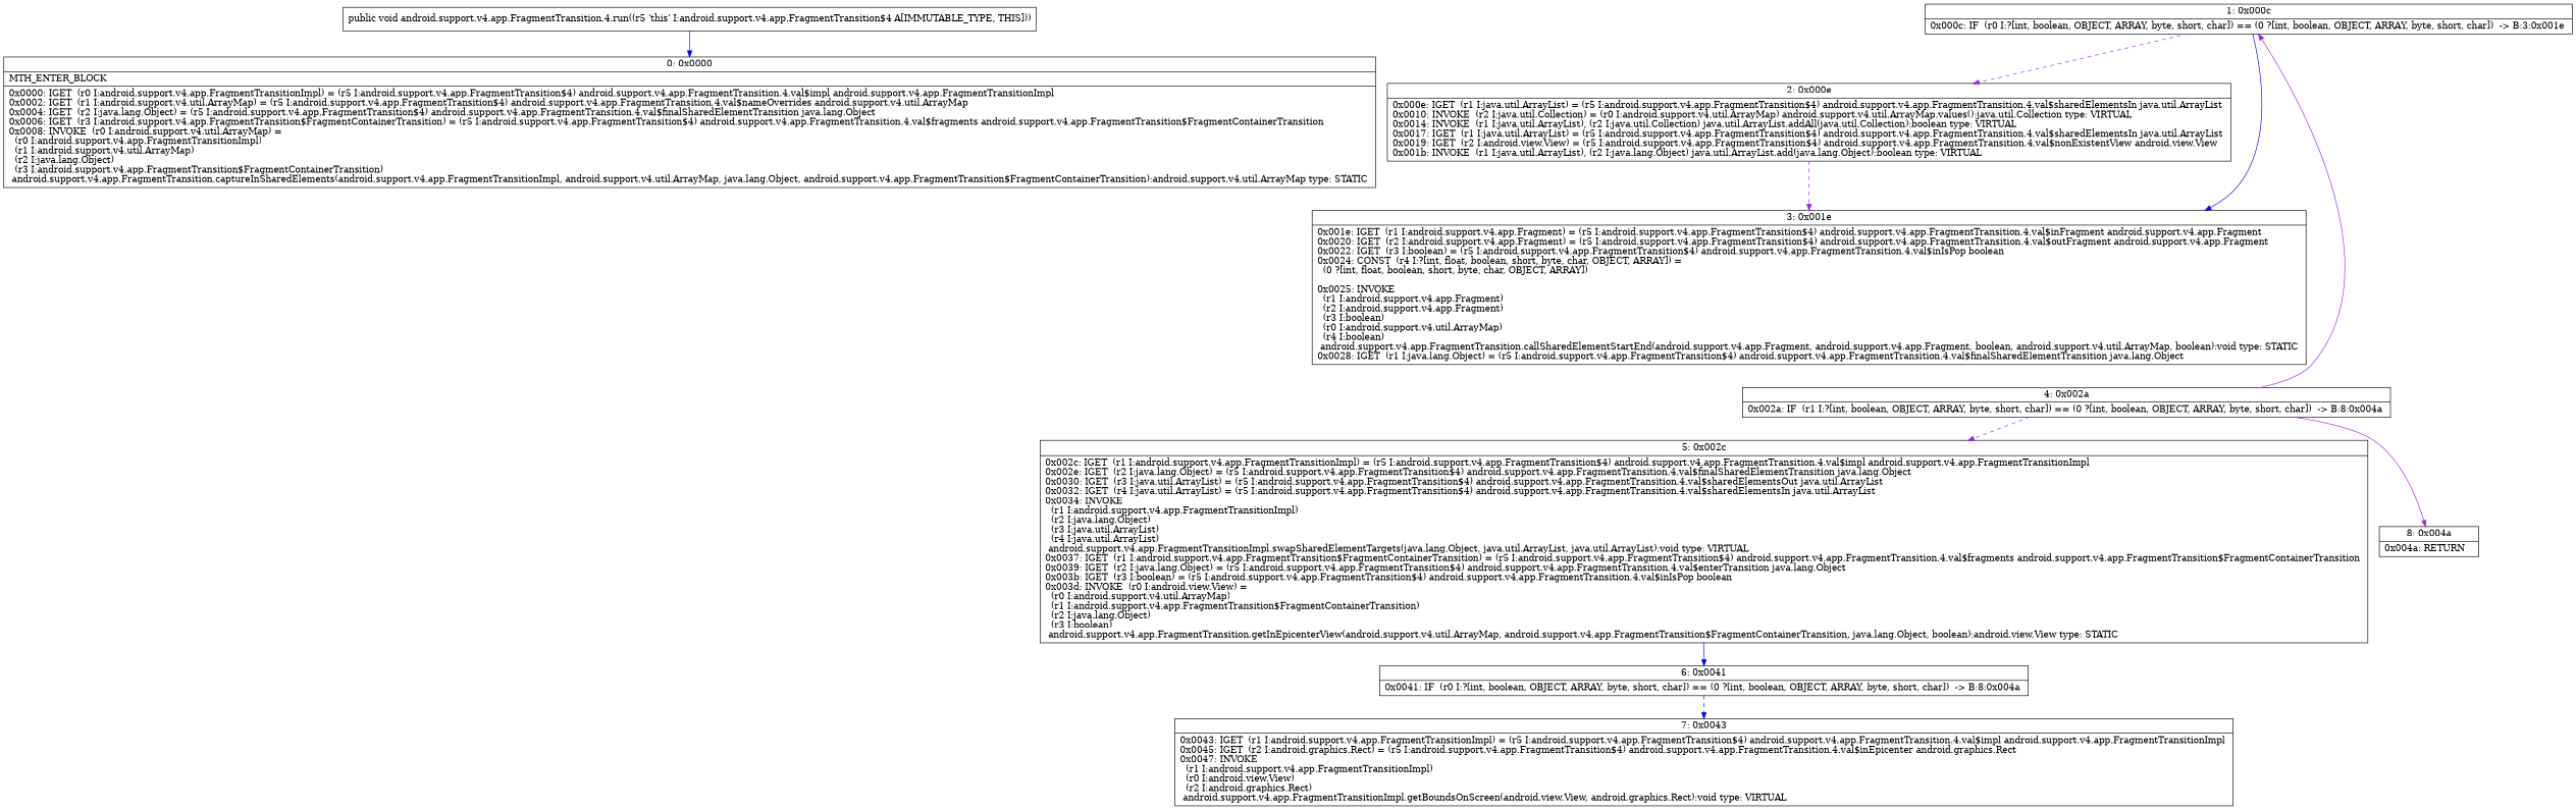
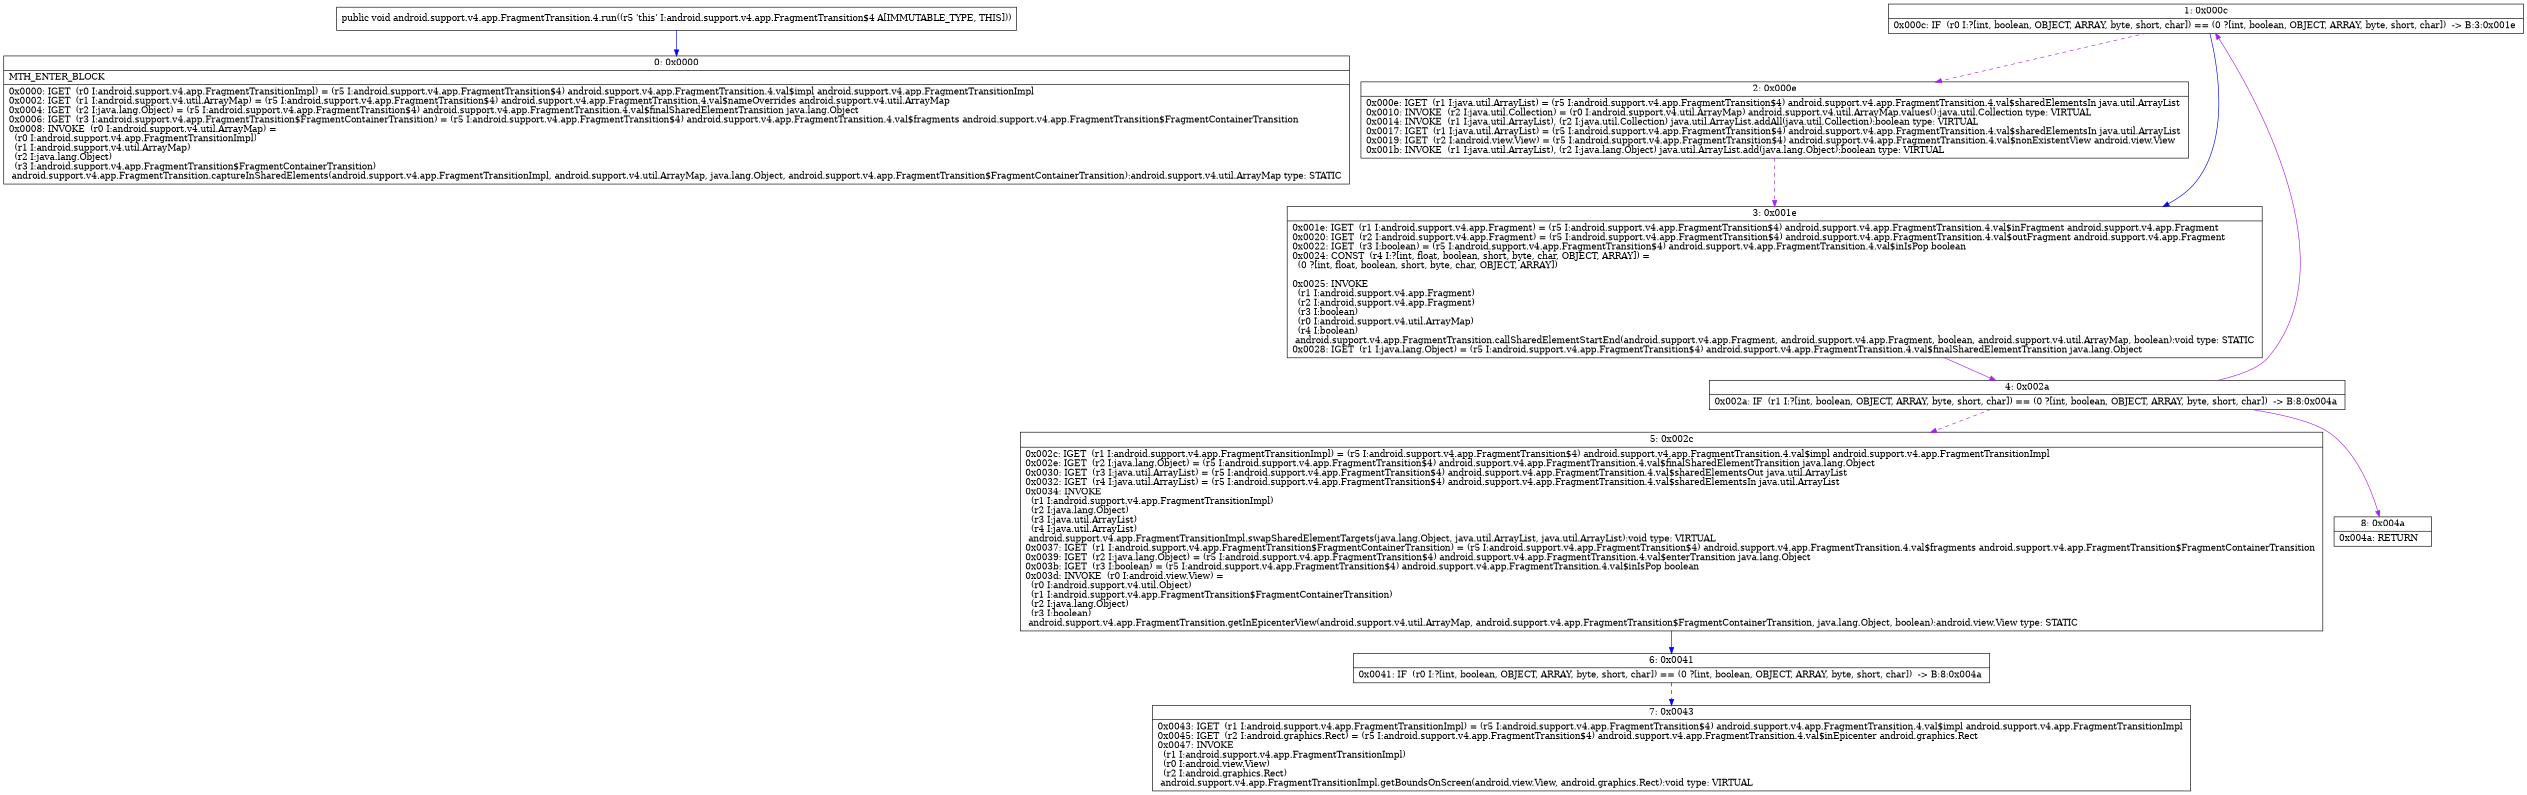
  digraph {
    node [shape=record]
    edge [color=purple]
    n1 [label="{0\:\ 0x0000|MTH_ENTER_BLOCK\l|0x0000: IGET  (r0 I:android.support.v4.app.FragmentTransitionImpl) = (r5 I:android.support.v4.app.FragmentTransition$4) android.support.v4.app.FragmentTransition.4.val$impl android.support.v4.app.FragmentTransitionImpl \l0x0002: IGET  (r1 I:android.support.v4.util.ArrayMap) = (r5 I:android.support.v4.app.FragmentTransition$4) android.support.v4.app.FragmentTransition.4.val$nameOverrides android.support.v4.util.ArrayMap \l0x0004: IGET  (r2 I:java.lang.Object) = (r5 I:android.support.v4.app.FragmentTransition$4) android.support.v4.app.FragmentTransition.4.val$finalSharedElementTransition java.lang.Object \l0x0006: IGET  (r3 I:android.support.v4.app.FragmentTransition$FragmentContainerTransition) = (r5 I:android.support.v4.app.FragmentTransition$4) android.support.v4.app.FragmentTransition.4.val$fragments android.support.v4.app.FragmentTransition$FragmentContainerTransition \l0x0008: INVOKE  (r0 I:android.support.v4.util.ArrayMap) = \l  (r0 I:android.support.v4.app.FragmentTransitionImpl)\l  (r1 I:android.support.v4.util.ArrayMap)\l  (r2 I:java.lang.Object)\l  (r3 I:android.support.v4.app.FragmentTransition$FragmentContainerTransition)\l android.support.v4.app.FragmentTransition.captureInSharedElements(android.support.v4.app.FragmentTransitionImpl, android.support.v4.util.ArrayMap, java.lang.Object, android.support.v4.app.FragmentTransition$FragmentContainerTransition):android.support.v4.util.ArrayMap type: STATIC \l}"]
    n2 [label="{1\:\ 0x000c|0x000c: IF  (r0 I:?[int, boolean, OBJECT, ARRAY, byte, short, char]) == (0 ?[int, boolean, OBJECT, ARRAY, byte, short, char])  \-\> B:3:0x001e \l}"]
    n3 [label="{2\:\ 0x000e|0x000e: IGET  (r1 I:java.util.ArrayList) = (r5 I:android.support.v4.app.FragmentTransition$4) android.support.v4.app.FragmentTransition.4.val$sharedElementsIn java.util.ArrayList \l0x0010: INVOKE  (r2 I:java.util.Collection) = (r0 I:android.support.v4.util.ArrayMap) android.support.v4.util.ArrayMap.values():java.util.Collection type: VIRTUAL \l0x0014: INVOKE  (r1 I:java.util.ArrayList), (r2 I:java.util.Collection) java.util.ArrayList.addAll(java.util.Collection):boolean type: VIRTUAL \l0x0017: IGET  (r1 I:java.util.ArrayList) = (r5 I:android.support.v4.app.FragmentTransition$4) android.support.v4.app.FragmentTransition.4.val$sharedElementsIn java.util.ArrayList \l0x0019: IGET  (r2 I:android.view.View) = (r5 I:android.support.v4.app.FragmentTransition$4) android.support.v4.app.FragmentTransition.4.val$nonExistentView android.view.View \l0x001b: INVOKE  (r1 I:java.util.ArrayList), (r2 I:java.lang.Object) java.util.ArrayList.add(java.lang.Object):boolean type: VIRTUAL \l}"]
    n4 [label="{3\:\ 0x001e|0x001e: IGET  (r1 I:android.support.v4.app.Fragment) = (r5 I:android.support.v4.app.FragmentTransition$4) android.support.v4.app.FragmentTransition.4.val$inFragment android.support.v4.app.Fragment \l0x0020: IGET  (r2 I:android.support.v4.app.Fragment) = (r5 I:android.support.v4.app.FragmentTransition$4) android.support.v4.app.FragmentTransition.4.val$outFragment android.support.v4.app.Fragment \l0x0022: IGET  (r3 I:boolean) = (r5 I:android.support.v4.app.FragmentTransition$4) android.support.v4.app.FragmentTransition.4.val$inIsPop boolean \l0x0024: CONST  (r4 I:?[int, float, boolean, short, byte, char, OBJECT, ARRAY]) = \l  (0 ?[int, float, boolean, short, byte, char, OBJECT, ARRAY])\l \l0x0025: INVOKE  \l  (r1 I:android.support.v4.app.Fragment)\l  (r2 I:android.support.v4.app.Fragment)\l  (r3 I:boolean)\l  (r0 I:android.support.v4.util.ArrayMap)\l  (r4 I:boolean)\l android.support.v4.app.FragmentTransition.callSharedElementStartEnd(android.support.v4.app.Fragment, android.support.v4.app.Fragment, boolean, android.support.v4.util.ArrayMap, boolean):void type: STATIC \l0x0028: IGET  (r1 I:java.lang.Object) = (r5 I:android.support.v4.app.FragmentTransition$4) android.support.v4.app.FragmentTransition.4.val$finalSharedElementTransition java.lang.Object \l}"]
    n5 [label="{4\:\ 0x002a|0x002a: IF  (r1 I:?[int, boolean, OBJECT, ARRAY, byte, short, char]) == (0 ?[int, boolean, OBJECT, ARRAY, byte, short, char])  \-\> B:8:0x004a \l}"]
-   n6 [label="{5\:\ 0x002c|0x002c: IGET  (r1 I:android.support.v4.app.FragmentTransitionImpl) = (r5 I:android.support.v4.app.FragmentTransition$4) android.support.v4.app.FragmentTransition.4.val$impl android.support.v4.app.FragmentTransitionImpl \l0x002e: IGET  (r2 I:java.lang.Object) = (r5 I:android.support.v4.app.FragmentTransition$4) android.support.v4.app.FragmentTransition.4.val$finalSharedElementTransition java.lang.Object \l0x0030: IGET  (r3 I:java.util.ArrayList) = (r5 I:android.support.v4.app.FragmentTransition$4) android.support.v4.app.FragmentTransition.4.val$sharedElementsOut java.util.ArrayList \l0x0032: IGET  (r4 I:java.util.ArrayList) = (r5 I:android.support.v4.app.FragmentTransition$4) android.support.v4.app.FragmentTransition.4.val$sharedElementsIn java.util.ArrayList \l0x0034: INVOKE  \l  (r1 I:android.support.v4.app.FragmentTransitionImpl)\l  (r2 I:java.lang.Object)\l  (r3 I:java.util.ArrayList)\l  (r4 I:java.util.ArrayList)\l android.support.v4.app.FragmentTransitionImpl.swapSharedElementTargets(java.lang.Object, java.util.ArrayList, java.util.ArrayList):void type: VIRTUAL \l0x0037: IGET  (r1 I:android.support.v4.app.FragmentTransition$FragmentContainerTransition) = (r5 I:android.support.v4.app.FragmentTransition$4) android.support.v4.app.FragmentTransition.4.val$fragments android.support.v4.app.FragmentTransition$FragmentContainerTransition \l0x0039: IGET  (r2 I:java.lang.Object) = (r5 I:android.support.v4.app.FragmentTransition$4) android.support.v4.app.FragmentTransition.4.val$enterTransition java.lang.Object \l0x003b: IGET  (r3 I:boolean) = (r5 I:android.support.v4.app.FragmentTransition$4) android.support.v4.app.FragmentTransition.4.val$inIsPop boolean \l0x003d: INVOKE  (r0 I:android.view.View) = \l  (r0 I:android.support.v4.util.ArrayMap)\l  (r1 I:android.support.v4.app.FragmentTransition$FragmentContainerTransition)\l  (r2 I:java.lang.Object)\l  (r3 I:boolean)\l android.support.v4.app.FragmentTransition.getInEpicenterView(android.support.v4.util.ArrayMap, android.support.v4.app.FragmentTransition$FragmentContainerTransition, java.lang.Object, boolean):android.view.View type: STATIC \l}"]
+   n6 [label="{5\:\ 0x002c|0x002c: IGET  (r1 I:android.support.v4.app.FragmentTransitionImpl) = (r5 I:android.support.v4.app.FragmentTransition$4) android.support.v4.app.FragmentTransition.4.val$impl android.support.v4.app.FragmentTransitionImpl \l0x002e: IGET  (r2 I:java.lang.Object) = (r5 I:android.support.v4.app.FragmentTransition$4) android.support.v4.app.FragmentTransition.4.val$finalSharedElementTransition java.lang.Object \l0x0030: IGET  (r3 I:java.util.ArrayList) = (r5 I:android.support.v4.app.FragmentTransition$4) android.support.v4.app.FragmentTransition.4.val$sharedElementsOut java.util.ArrayList \l0x0032: IGET  (r4 I:java.util.ArrayList) = (r5 I:android.support.v4.app.FragmentTransition$4) android.support.v4.app.FragmentTransition.4.val$sharedElementsIn java.util.ArrayList \l0x0034: INVOKE  \l  (r1 I:android.support.v4.app.FragmentTransitionImpl)\l  (r2 I:java.lang.Object)\l  (r3 I:java.util.ArrayList)\l  (r4 I:java.util.ArrayList)\l android.support.v4.app.FragmentTransitionImpl.swapSharedElementTargets(java.lang.Object, java.util.ArrayList, java.util.ArrayList):void type: VIRTUAL \l0x0037: IGET  (r1 I:android.support.v4.app.FragmentTransition$FragmentContainerTransition) = (r5 I:android.support.v4.app.FragmentTransition$4) android.support.v4.app.FragmentTransition.4.val$fragments android.support.v4.app.FragmentTransition$FragmentContainerTransition \l0x0039: IGET  (r2 I:java.lang.Object) = (r5 I:android.support.v4.app.FragmentTransition$4) android.support.v4.app.FragmentTransition.4.val$enterTransition java.lang.Object \l0x003b: IGET  (r3 I:boolean) = (r5 I:android.support.v4.app.FragmentTransition$4) android.support.v4.app.FragmentTransition.4.val$inIsPop boolean \l0x003d: INVOKE  (r0 I:android.view.View) = \l  (r0 I:android.support.v4.util.Object)\l  (r1 I:android.support.v4.app.FragmentTransition$FragmentContainerTransition)\l  (r2 I:java.lang.Object)\l  (r3 I:boolean)\l android.support.v4.app.FragmentTransition.getInEpicenterView(android.support.v4.util.ArrayMap, android.support.v4.app.FragmentTransition$FragmentContainerTransition, java.lang.Object, boolean):android.view.View type: STATIC \l}"]
    n7 [label="{8\:\ 0x004a|0x004a: RETURN   \l}"]
    n8 [label="{6\:\ 0x0041|0x0041: IF  (r0 I:?[int, boolean, OBJECT, ARRAY, byte, short, char]) == (0 ?[int, boolean, OBJECT, ARRAY, byte, short, char])  \-\> B:8:0x004a \l}"]
    n9 [label="{7\:\ 0x0043|0x0043: IGET  (r1 I:android.support.v4.app.FragmentTransitionImpl) = (r5 I:android.support.v4.app.FragmentTransition$4) android.support.v4.app.FragmentTransition.4.val$impl android.support.v4.app.FragmentTransitionImpl \l0x0045: IGET  (r2 I:android.graphics.Rect) = (r5 I:android.support.v4.app.FragmentTransition$4) android.support.v4.app.FragmentTransition.4.val$inEpicenter android.graphics.Rect \l0x0047: INVOKE  \l  (r1 I:android.support.v4.app.FragmentTransitionImpl)\l  (r0 I:android.view.View)\l  (r2 I:android.graphics.Rect)\l android.support.v4.app.FragmentTransitionImpl.getBoundsOnScreen(android.view.View, android.graphics.Rect):void type: VIRTUAL \l}"]
    n10 [label="{public void android.support.v4.app.FragmentTransition.4.run((r5 'this' I:android.support.v4.app.FragmentTransition$4 A[IMMUTABLE_TYPE, THIS])) }"]
    n2 -> n3 [style=dashed]
    n2 -> n4 [color=blue]
    n3 -> n4 [style=dashed]
+   n4 -> n5
    n5 -> n2
    n5 -> n6 [style=dashed]
    n5 -> n7
    n6 -> n8 [color=blue]
    n8 -> n9 [color=blue style=dashed]
    n10 -> n1 [color=blue]
  }
